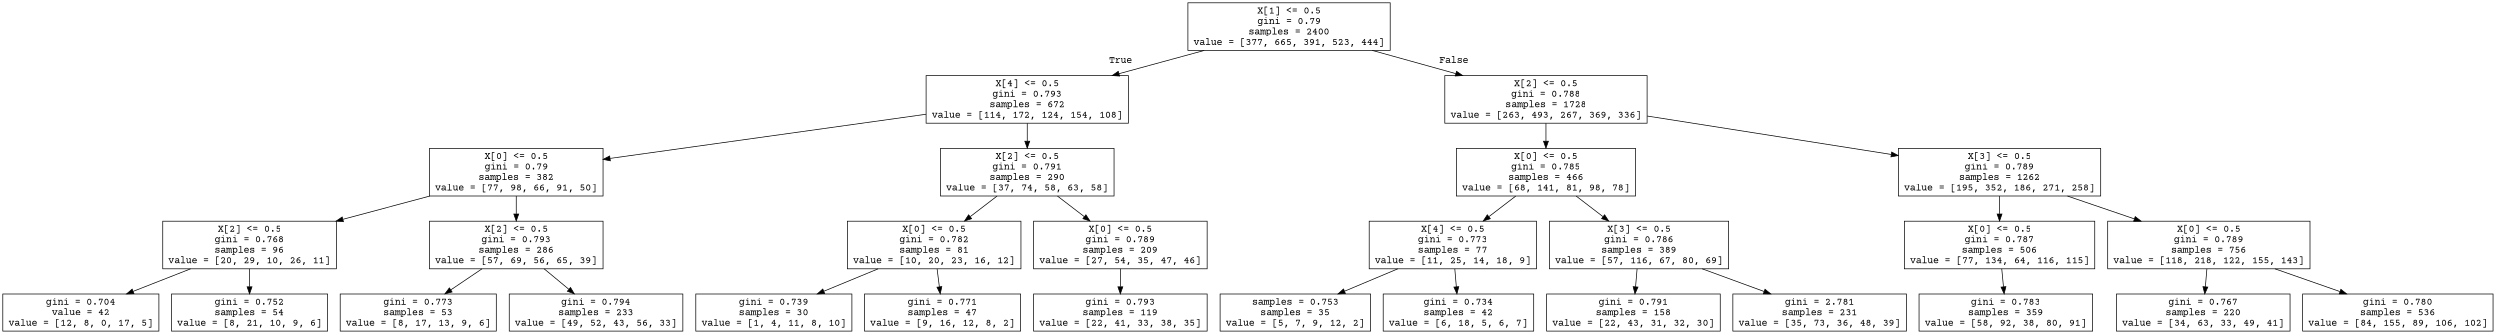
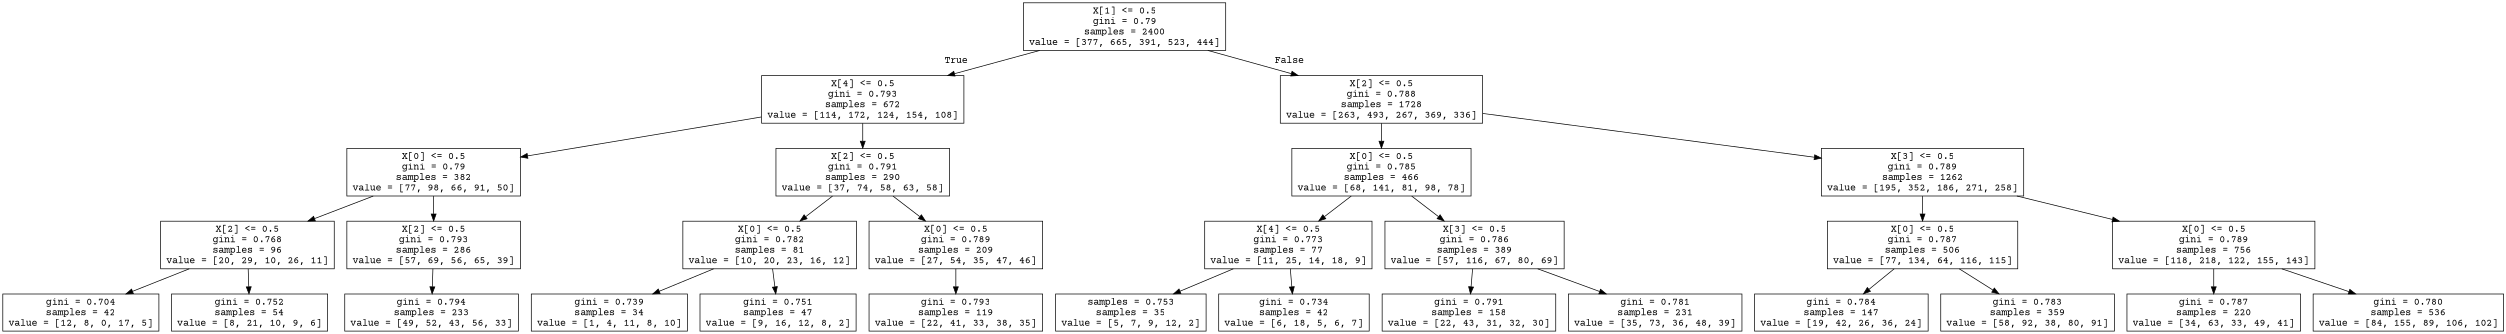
  digraph {
    fontname="Courier Prime"
    node [fontname="Courier Prime" shape=box]
    edge [fontname="Courier Prime"]
    n1 [label="X[1] <= 0.5\ngini = 0.79\nsamples = 2400\nvalue = [377, 665, 391, 523, 444]"]
    n2 [label="X[4] <= 0.5\ngini = 0.793\nsamples = 672\nvalue = [114, 172, 124, 154, 108]"]
    n3 [label="X[2] <= 0.5\ngini = 0.788\nsamples = 1728\nvalue = [263, 493, 267, 369, 336]"]
    n4 [label="X[0] <= 0.5\ngini = 0.79\nsamples = 382\nvalue = [77, 98, 66, 91, 50]"]
    n5 [label="X[2] <= 0.5\ngini = 0.791\nsamples = 290\nvalue = [37, 74, 58, 63, 58]"]
    n6 [label="X[0] <= 0.5\ngini = 0.785\nsamples = 466\nvalue = [68, 141, 81, 98, 78]"]
    n7 [label="X[3] <= 0.5\ngini = 0.789\nsamples = 1262\nvalue = [195, 352, 186, 271, 258]"]
    n8 [label="X[2] <= 0.5\ngini = 0.768\nsamples = 96\nvalue = [20, 29, 10, 26, 11]"]
    n9 [label="X[2] <= 0.5\ngini = 0.793\nsamples = 286\nvalue = [57, 69, 56, 65, 39]"]
    n10 [label="X[0] <= 0.5\ngini = 0.782\nsamples = 81\nvalue = [10, 20, 23, 16, 12]"]
    n11 [label="X[0] <= 0.5\ngini = 0.789\nsamples = 209\nvalue = [27, 54, 35, 47, 46]"]
-   n12 [label="gini = 0.704\nvalue = 42\nvalue = [12, 8, 0, 17, 5]"]
+   n12 [label="gini = 0.704\nsamples = 42\nvalue = [12, 8, 0, 17, 5]"]
    n13 [label="gini = 0.752\nsamples = 54\nvalue = [8, 21, 10, 9, 6]"]
-   n14 [label="gini = 0.773\nsamples = 53\nvalue = [8, 17, 13, 9, 6]"]
    n15 [label="gini = 0.794\nsamples = 233\nvalue = [49, 52, 43, 56, 33]"]
-   n16 [label="gini = 0.739\nsamples = 30\nvalue = [1, 4, 11, 8, 10]"]
-   n17 [label="gini = 0.771\nsamples = 47\nvalue = [9, 16, 12, 8, 2]"]
+   n16 [label="gini = 0.739\nsamples = 34\nvalue = [1, 4, 11, 8, 10]"]
+   n17 [label="gini = 0.751\nsamples = 47\nvalue = [9, 16, 12, 8, 2]"]
    n18 [label="gini = 0.793\nsamples = 119\nvalue = [22, 41, 33, 38, 35]"]
    n19 [label="X[4] <= 0.5\ngini = 0.773\nsamples = 77\nvalue = [11, 25, 14, 18, 9]"]
    n20 [label="X[3] <= 0.5\ngini = 0.786\nsamples = 389\nvalue = [57, 116, 67, 80, 69]"]
    n21 [label="X[0] <= 0.5\ngini = 0.787\nsamples = 506\nvalue = [77, 134, 64, 116, 115]"]
    n22 [label="X[0] <= 0.5\ngini = 0.789\nsamples = 756\nvalue = [118, 218, 122, 155, 143]"]
    n23 [label="samples = 0.753\nsamples = 35\nvalue = [5, 7, 9, 12, 2]"]
    n24 [label="gini = 0.734\nsamples = 42\nvalue = [6, 18, 5, 6, 7]"]
    n25 [label="gini = 0.791\nsamples = 158\nvalue = [22, 43, 31, 32, 30]"]
-   n26 [label="gini = 2.781\nsamples = 231\nvalue = [35, 73, 36, 48, 39]"]
+   n26 [label="gini = 0.781\nsamples = 231\nvalue = [35, 73, 36, 48, 39]"]
+   n27 [label="gini = 0.784\nsamples = 147\nvalue = [19, 42, 26, 36, 24]"]
    n28 [label="gini = 0.783\nsamples = 359\nvalue = [58, 92, 38, 80, 91]"]
-   n29 [label="gini = 0.767\nsamples = 220\nvalue = [34, 63, 33, 49, 41]"]
+   n29 [label="gini = 0.787\nsamples = 220\nvalue = [34, 63, 33, 49, 41]"]
    n30 [label="gini = 0.780\nsamples = 536\nvalue = [84, 155, 89, 106, 102]"]
    n1 -> n2 [headlabel=True labelangle=45 labeldistance=2.5]
    n1 -> n3 [headlabel=False labelangle=-45 labeldistance=2.5]
    n2 -> n4
    n2 -> n5
    n3 -> n6
    n3 -> n7
    n4 -> n8
    n4 -> n9
    n5 -> n10
    n5 -> n11
    n6 -> n19
    n6 -> n20
    n7 -> n21
    n7 -> n22
    n8 -> n12
    n8 -> n13
-   n9 -> n14
    n9 -> n15
    n10 -> n16
    n10 -> n17
    n11 -> n18
    n19 -> n23
    n19 -> n24
    n20 -> n25
    n20 -> n26
+   n21 -> n27
    n21 -> n28
    n22 -> n29
    n22 -> n30
  }
